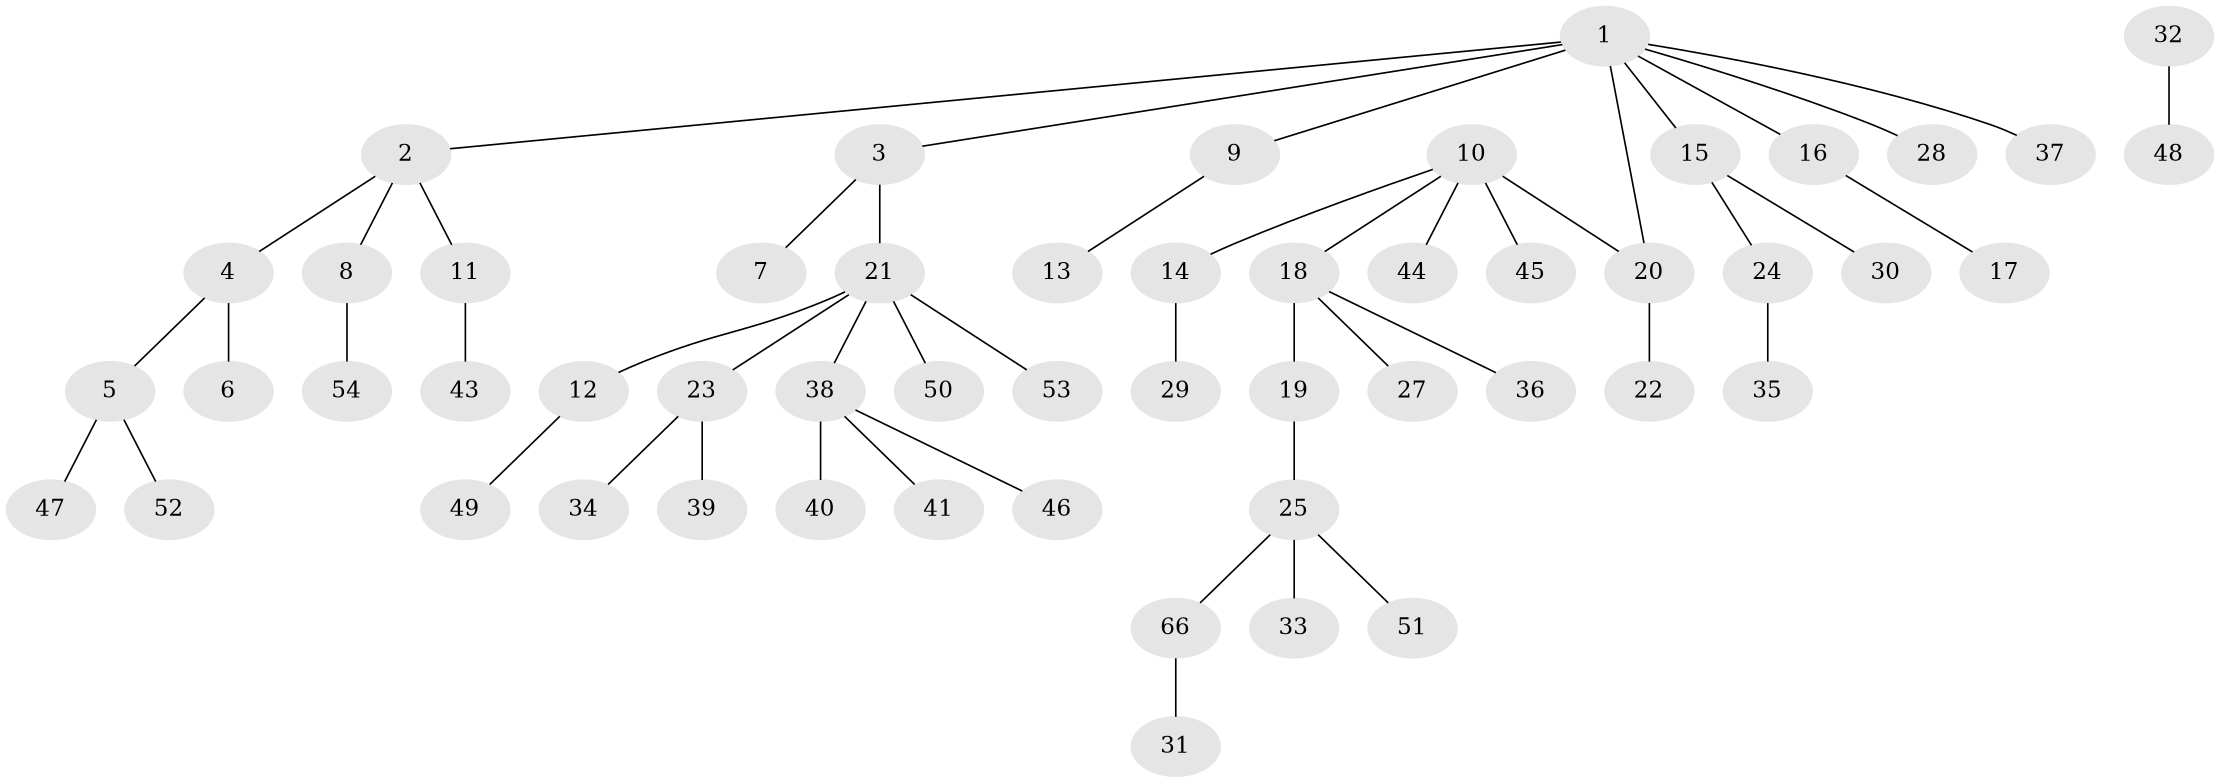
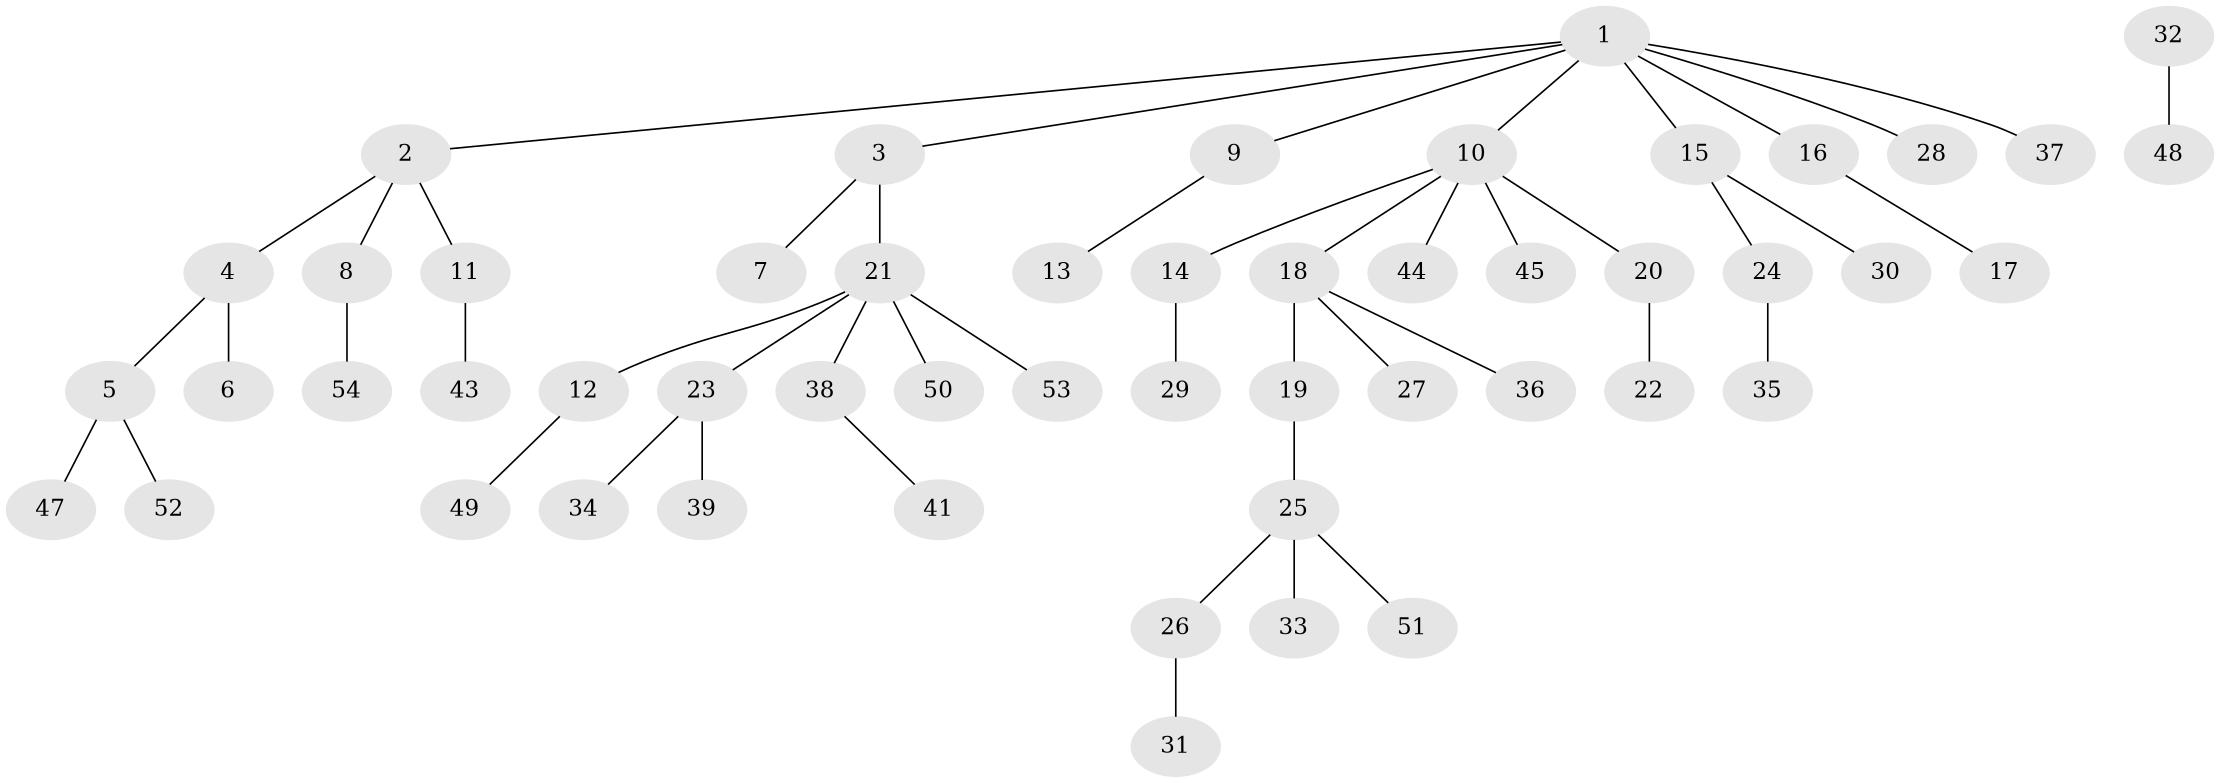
  graph {
    node [color=gray90 style=filled]
    1
    2
    3
    9
    10
    15
    16
    28
    37
    4
    8
    11
    7
    21
    13
    14
    18
    20
    44
    45
    24
    30
    17
    5
    6
    54
    43
    12
    23
    38
    50
    53
    47
    52
    49
    29
    19
    27
    36
    22
    32
    48
    35
    25
-   26 [label=66]
+   26
    33
    51
    34
    39
-   40
    41
-   46
    31
    1 -- 2
    1 -- 3
    1 -- 9
-   1 -- 20
+   1 -- 10
    1 -- 15
    1 -- 16
    1 -- 28
    1 -- 37
    2 -- 4
    2 -- 8
    2 -- 11
    3 -- 7
    3 -- 21
    9 -- 13
    10 -- 14
    10 -- 18
    10 -- 20
    10 -- 44
    10 -- 45
    15 -- 24
    15 -- 30
    16 -- 17
    4 -- 5
    4 -- 6
    8 -- 54
    11 -- 43
    21 -- 12
    21 -- 23
    21 -- 38
    21 -- 50
    21 -- 53
    14 -- 29
    18 -- 19
    18 -- 27
    18 -- 36
    20 -- 22
    24 -- 35
    5 -- 47
    5 -- 52
    12 -- 49
    23 -- 34
    23 -- 39
-   38 -- 40
    38 -- 41
-   38 -- 46
    19 -- 25
    32 -- 48
    25 -- 26
    25 -- 33
    25 -- 51
    26 -- 31
  }
